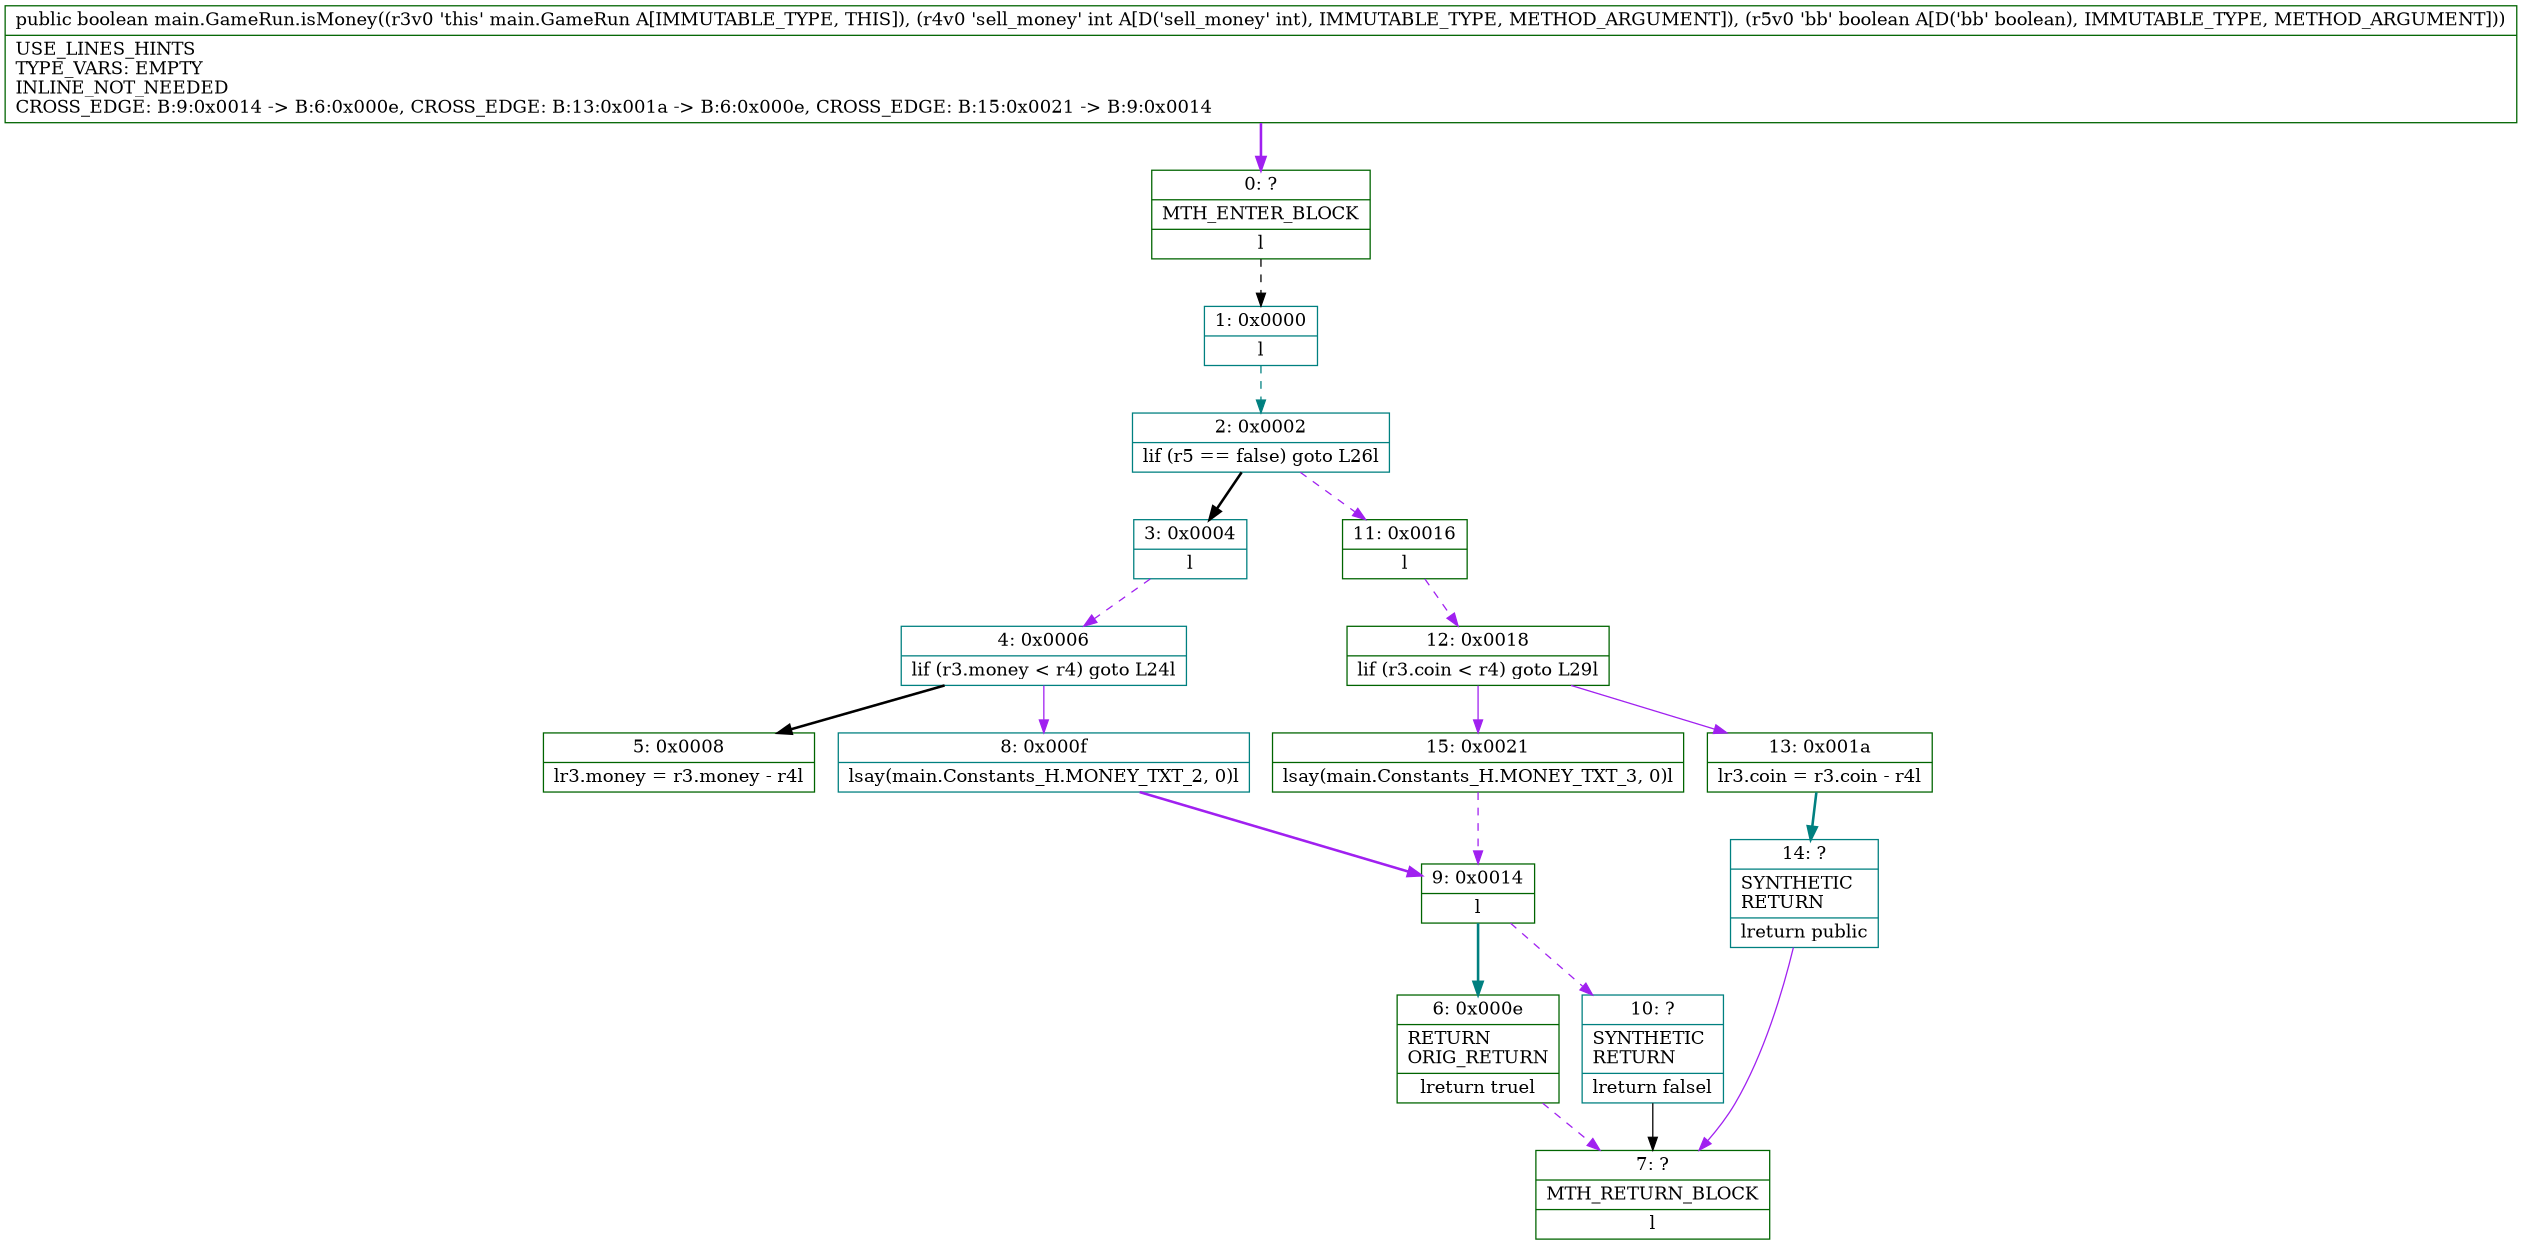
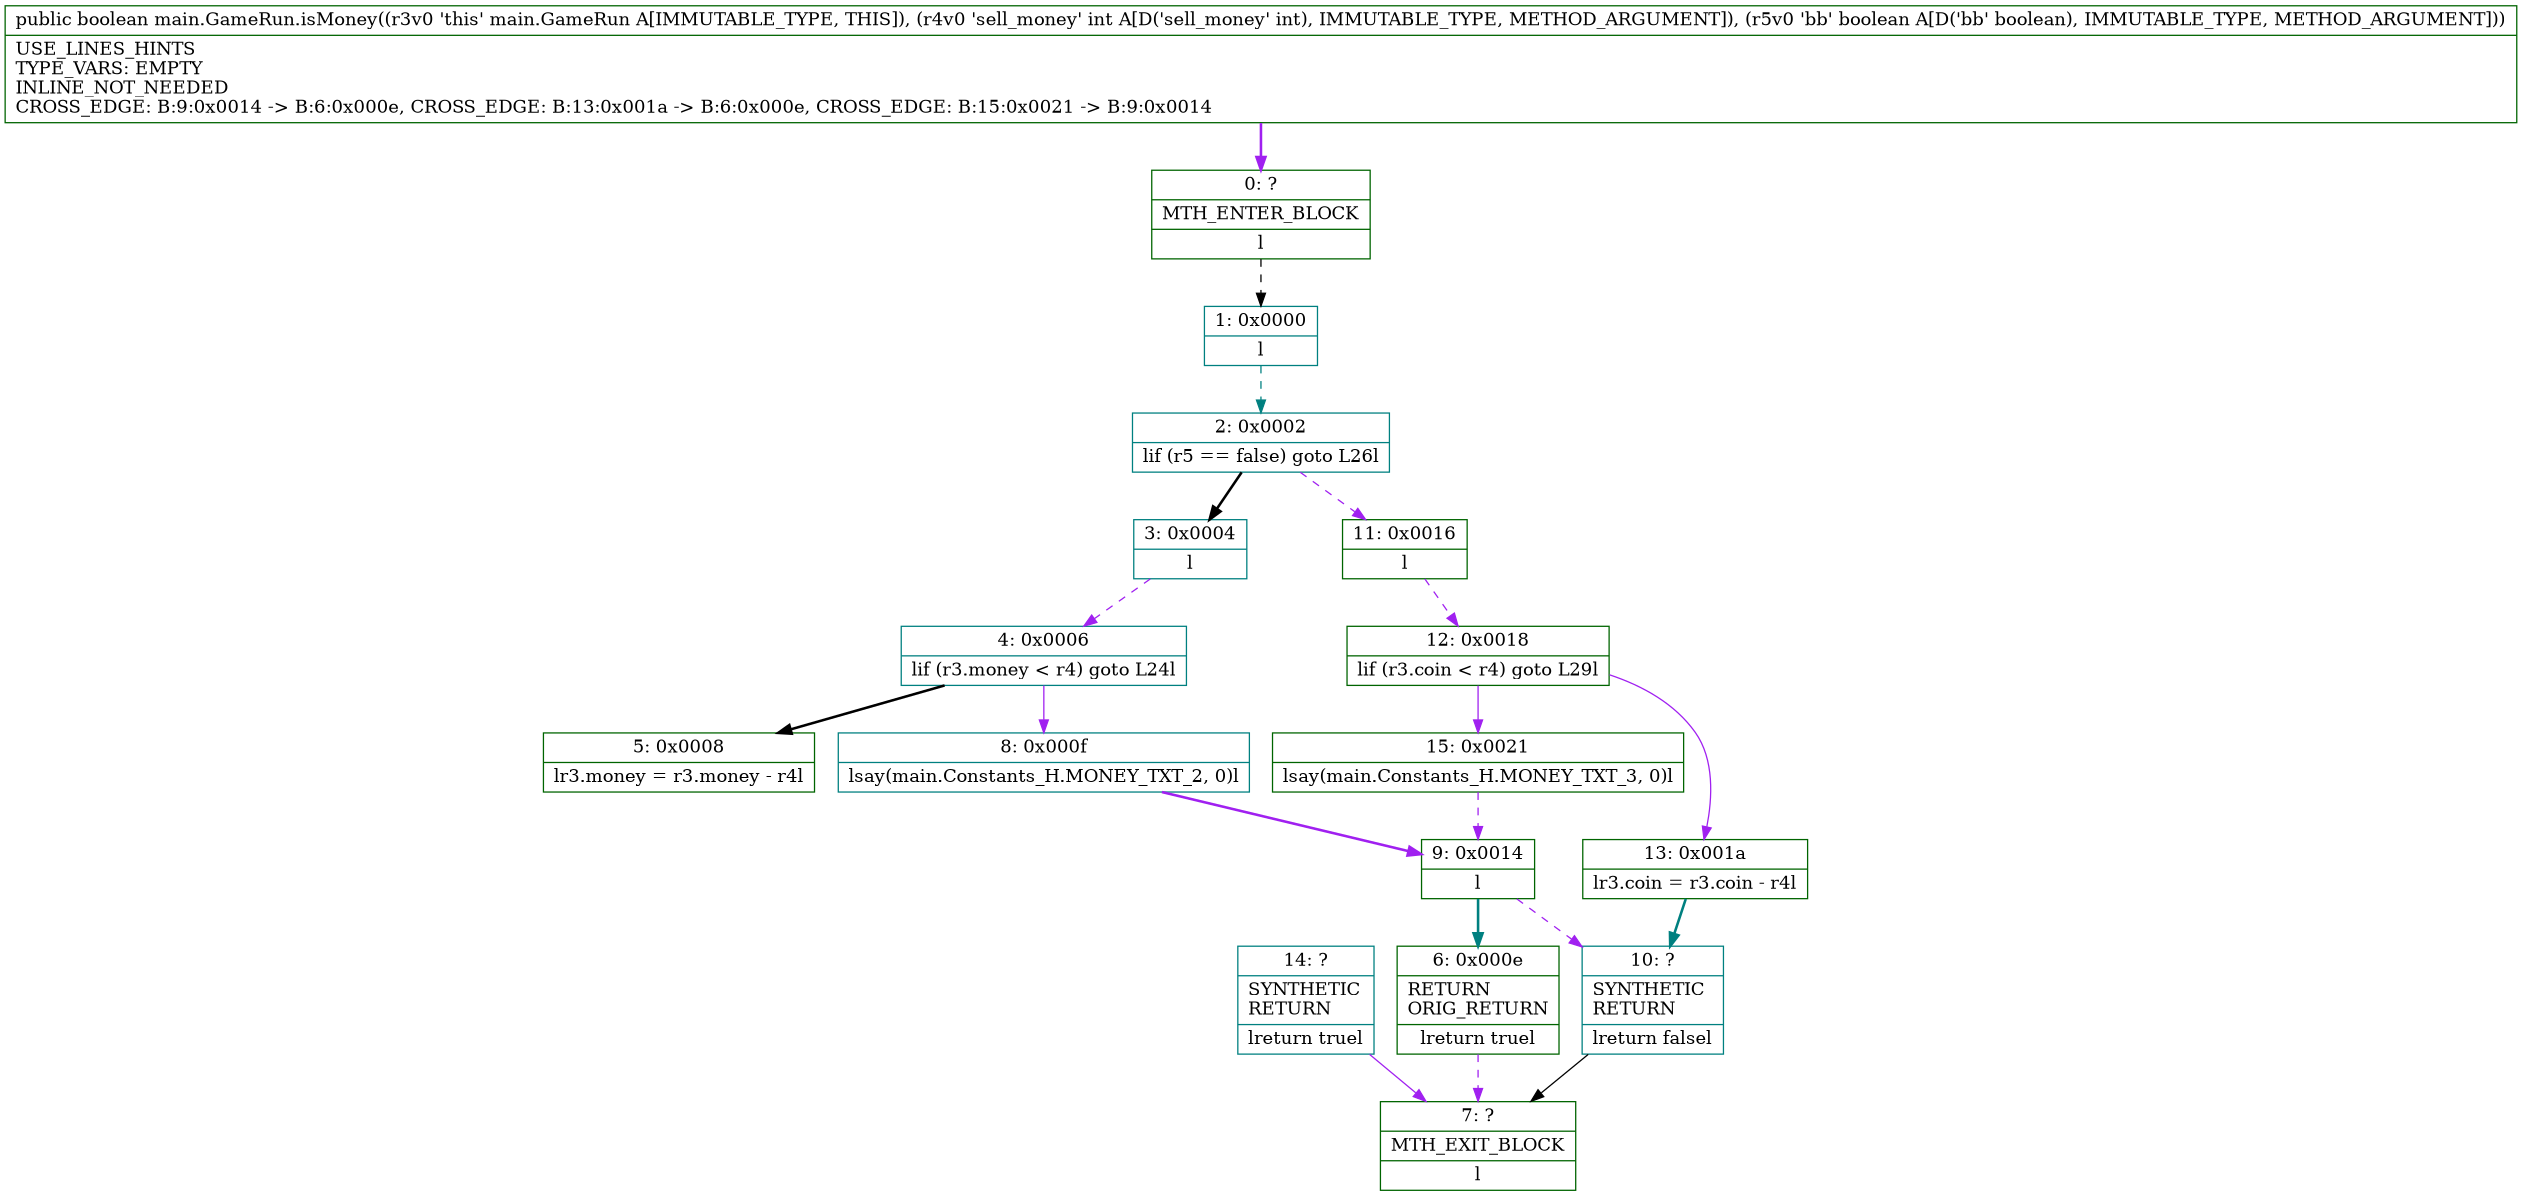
  digraph {
    fontname="DejaVu Serif"
    node [color=darkgreen fontname="DejaVu Serif" shape=record]
    edge [color=purple fontname="DejaVu Serif" style=dashed]
    n1 [label="{0\:\ ?|MTH_ENTER_BLOCK\l|l}"]
    n2 [color=teal label="{1\:\ 0x0000|l}"]
    n3 [color=teal label="{2\:\ 0x0002|lif (r5 == false) goto L26l}"]
    n4 [color=teal label="{3\:\ 0x0004|l}"]
    n5 [label="{11\:\ 0x0016|l}"]
    n6 [color=teal label="{4\:\ 0x0006|lif (r3.money \< r4) goto L24l}"]
    n7 [label="{12\:\ 0x0018|lif (r3.coin \< r4) goto L29l}"]
    n8 [label="{5\:\ 0x0008|lr3.money = r3.money \- r4l}"]
    n9 [color=teal label="{8\:\ 0x000f|lsay(main.Constants_H.MONEY_TXT_2, 0)l}"]
    n10 [label="{9\:\ 0x0014|l}"]
    n11 [label="{6\:\ 0x000e|RETURN\lORIG_RETURN\l|lreturn truel}"]
-   n12 [label="{7\:\ ?|MTH_RETURN_BLOCK\l|l}"]
+   n12 [label="{7\:\ ?|MTH_EXIT_BLOCK\l|l}"]
    n13 [color=teal label="{10\:\ ?|SYNTHETIC\lRETURN\l|lreturn falsel}"]
    n14 [label="{13\:\ 0x001a|lr3.coin = r3.coin \- r4l}"]
    n15 [label="{15\:\ 0x0021|lsay(main.Constants_H.MONEY_TXT_3, 0)l}"]
-   n16 [color=teal label="{14\:\ ?|SYNTHETIC\lRETURN\l|lreturn public}"]
+   n16 [color=teal label="{14\:\ ?|SYNTHETIC\lRETURN\l|lreturn truel}"]
    n17 [label="{public boolean main.GameRun.isMoney((r3v0 'this' main.GameRun A[IMMUTABLE_TYPE, THIS]), (r4v0 'sell_money' int A[D('sell_money' int), IMMUTABLE_TYPE, METHOD_ARGUMENT]), (r5v0 'bb' boolean A[D('bb' boolean), IMMUTABLE_TYPE, METHOD_ARGUMENT]))  | USE_LINES_HINTS\lTYPE_VARS: EMPTY\lINLINE_NOT_NEEDED\lCROSS_EDGE: B:9:0x0014 \-\> B:6:0x000e, CROSS_EDGE: B:13:0x001a \-\> B:6:0x000e, CROSS_EDGE: B:15:0x0021 \-\> B:9:0x0014\l}"]
    n1 -> n2 [color=black]
    n2 -> n3 [color=teal]
    n3 -> n4 [color=black style=bold]
    n3 -> n5
    n4 -> n6
    n5 -> n7
    n6 -> n8 [color=black style=bold]
    n6 -> n9 [style=solid]
    n7 -> n14 [style=solid]
    n7 -> n15 [style=solid]
    n9 -> n10 [style=bold]
    n10 -> n11 [color=teal style=bold]
    n10 -> n13
    n11 -> n12
    n13 -> n12 [color=black style=solid]
-   n14 -> n16 [color=teal style=bold]
+   n14 -> n13 [color=teal style=bold]
    n15 -> n10
    n16 -> n12 [style=solid]
    n17 -> n1 [style=bold]
  }
